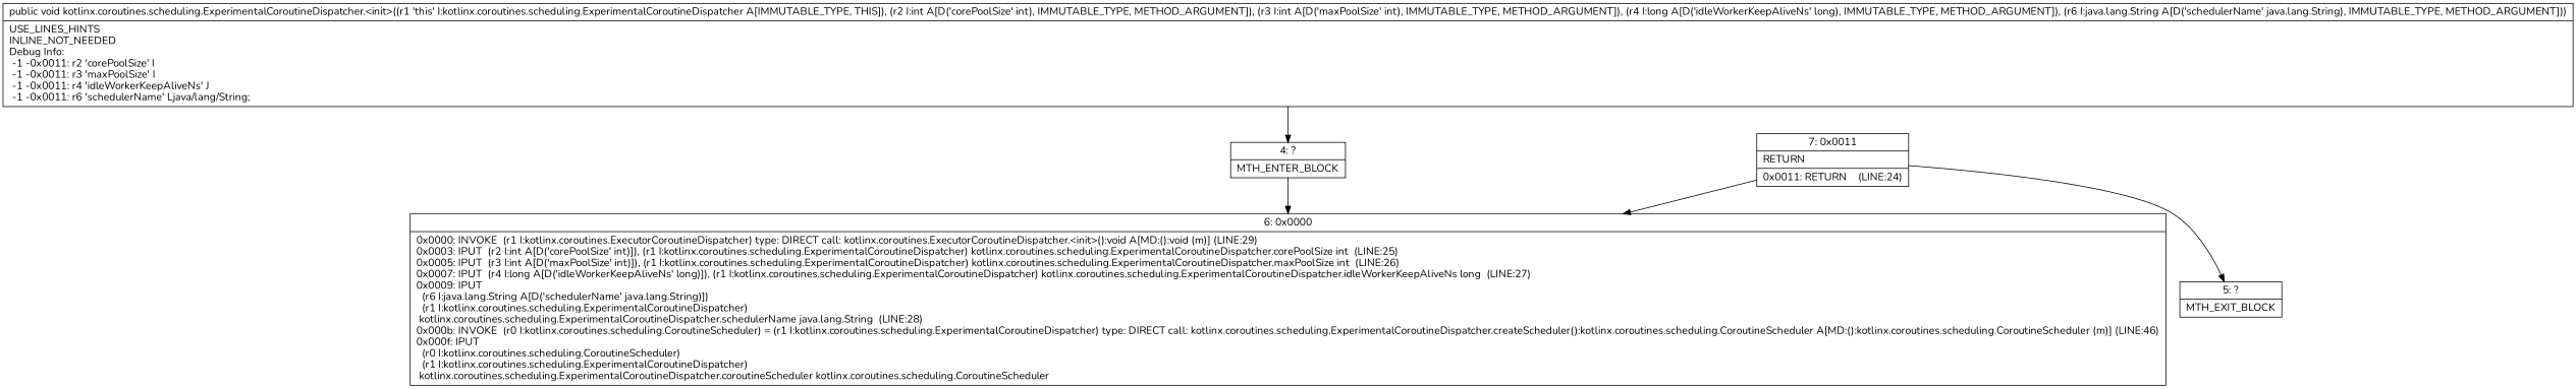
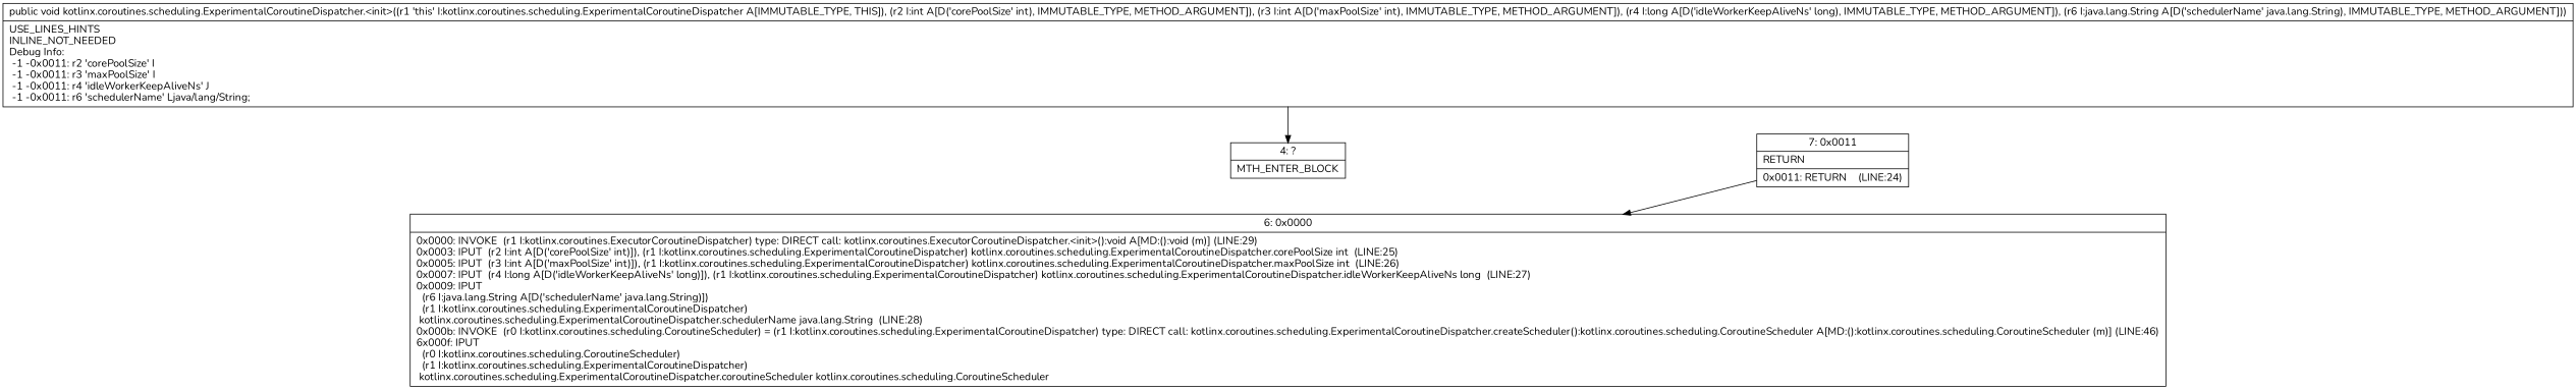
  digraph {
    fontname=Nunito
    node [fontname=Nunito shape=record]
    edge [fontname=Nunito]
    n1 [label="{4\:\ ?|MTH_ENTER_BLOCK\l}"]
-   n2 [label="{6\:\ 0x0000|0x0000: INVOKE  (r1 I:kotlinx.coroutines.ExecutorCoroutineDispatcher) type: DIRECT call: kotlinx.coroutines.ExecutorCoroutineDispatcher.\<init\>():void A[MD:():void (m)] (LINE:29)\l0x0003: IPUT  (r2 I:int A[D('corePoolSize' int)]), (r1 I:kotlinx.coroutines.scheduling.ExperimentalCoroutineDispatcher) kotlinx.coroutines.scheduling.ExperimentalCoroutineDispatcher.corePoolSize int  (LINE:25)\l0x0005: IPUT  (r3 I:int A[D('maxPoolSize' int)]), (r1 I:kotlinx.coroutines.scheduling.ExperimentalCoroutineDispatcher) kotlinx.coroutines.scheduling.ExperimentalCoroutineDispatcher.maxPoolSize int  (LINE:26)\l0x0007: IPUT  (r4 I:long A[D('idleWorkerKeepAliveNs' long)]), (r1 I:kotlinx.coroutines.scheduling.ExperimentalCoroutineDispatcher) kotlinx.coroutines.scheduling.ExperimentalCoroutineDispatcher.idleWorkerKeepAliveNs long  (LINE:27)\l0x0009: IPUT  \l  (r6 I:java.lang.String A[D('schedulerName' java.lang.String)])\l  (r1 I:kotlinx.coroutines.scheduling.ExperimentalCoroutineDispatcher)\l kotlinx.coroutines.scheduling.ExperimentalCoroutineDispatcher.schedulerName java.lang.String  (LINE:28)\l0x000b: INVOKE  (r0 I:kotlinx.coroutines.scheduling.CoroutineScheduler) = (r1 I:kotlinx.coroutines.scheduling.ExperimentalCoroutineDispatcher) type: DIRECT call: kotlinx.coroutines.scheduling.ExperimentalCoroutineDispatcher.createScheduler():kotlinx.coroutines.scheduling.CoroutineScheduler A[MD:():kotlinx.coroutines.scheduling.CoroutineScheduler (m)] (LINE:46)\l0x000f: IPUT  \l  (r0 I:kotlinx.coroutines.scheduling.CoroutineScheduler)\l  (r1 I:kotlinx.coroutines.scheduling.ExperimentalCoroutineDispatcher)\l kotlinx.coroutines.scheduling.ExperimentalCoroutineDispatcher.coroutineScheduler kotlinx.coroutines.scheduling.CoroutineScheduler \l}"]
+   n2 [label="{6\:\ 0x0000|0x0000: INVOKE  (r1 I:kotlinx.coroutines.ExecutorCoroutineDispatcher) type: DIRECT call: kotlinx.coroutines.ExecutorCoroutineDispatcher.\<init\>():void A[MD:():void (m)] (LINE:29)\l0x0003: IPUT  (r2 I:int A[D('corePoolSize' int)]), (r1 I:kotlinx.coroutines.scheduling.ExperimentalCoroutineDispatcher) kotlinx.coroutines.scheduling.ExperimentalCoroutineDispatcher.corePoolSize int  (LINE:25)\l0x0005: IPUT  (r3 I:int A[D('maxPoolSize' int)]), (r1 I:kotlinx.coroutines.scheduling.ExperimentalCoroutineDispatcher) kotlinx.coroutines.scheduling.ExperimentalCoroutineDispatcher.maxPoolSize int  (LINE:26)\l0x0007: IPUT  (r4 I:long A[D('idleWorkerKeepAliveNs' long)]), (r1 I:kotlinx.coroutines.scheduling.ExperimentalCoroutineDispatcher) kotlinx.coroutines.scheduling.ExperimentalCoroutineDispatcher.idleWorkerKeepAliveNs long  (LINE:27)\l0x0009: IPUT  \l  (r6 I:java.lang.String A[D('schedulerName' java.lang.String)])\l  (r1 I:kotlinx.coroutines.scheduling.ExperimentalCoroutineDispatcher)\l kotlinx.coroutines.scheduling.ExperimentalCoroutineDispatcher.schedulerName java.lang.String  (LINE:28)\l0x000b: INVOKE  (r0 I:kotlinx.coroutines.scheduling.CoroutineScheduler) = (r1 I:kotlinx.coroutines.scheduling.ExperimentalCoroutineDispatcher) type: DIRECT call: kotlinx.coroutines.scheduling.ExperimentalCoroutineDispatcher.createScheduler():kotlinx.coroutines.scheduling.CoroutineScheduler A[MD:():kotlinx.coroutines.scheduling.CoroutineScheduler (m)] (LINE:46)\l6x000f: IPUT  \l  (r0 I:kotlinx.coroutines.scheduling.CoroutineScheduler)\l  (r1 I:kotlinx.coroutines.scheduling.ExperimentalCoroutineDispatcher)\l kotlinx.coroutines.scheduling.ExperimentalCoroutineDispatcher.coroutineScheduler kotlinx.coroutines.scheduling.CoroutineScheduler \l}"]
    n3 [label="{7\:\ 0x0011|RETURN\l|0x0011: RETURN    (LINE:24)\l}"]
-   n4 [label="{5\:\ ?|MTH_EXIT_BLOCK\l}"]
    n5 [label="{public void kotlinx.coroutines.scheduling.ExperimentalCoroutineDispatcher.\<init\>((r1 'this' I:kotlinx.coroutines.scheduling.ExperimentalCoroutineDispatcher A[IMMUTABLE_TYPE, THIS]), (r2 I:int A[D('corePoolSize' int), IMMUTABLE_TYPE, METHOD_ARGUMENT]), (r3 I:int A[D('maxPoolSize' int), IMMUTABLE_TYPE, METHOD_ARGUMENT]), (r4 I:long A[D('idleWorkerKeepAliveNs' long), IMMUTABLE_TYPE, METHOD_ARGUMENT]), (r6 I:java.lang.String A[D('schedulerName' java.lang.String), IMMUTABLE_TYPE, METHOD_ARGUMENT]))  | USE_LINES_HINTS\lINLINE_NOT_NEEDED\lDebug Info:\l  \-1 \-0x0011: r2 'corePoolSize' I\l  \-1 \-0x0011: r3 'maxPoolSize' I\l  \-1 \-0x0011: r4 'idleWorkerKeepAliveNs' J\l  \-1 \-0x0011: r6 'schedulerName' Ljava\/lang\/String;\l}"]
-   n1 -> n2
    n3 -> n2
-   n3 -> n4
    n5 -> n1
  }
